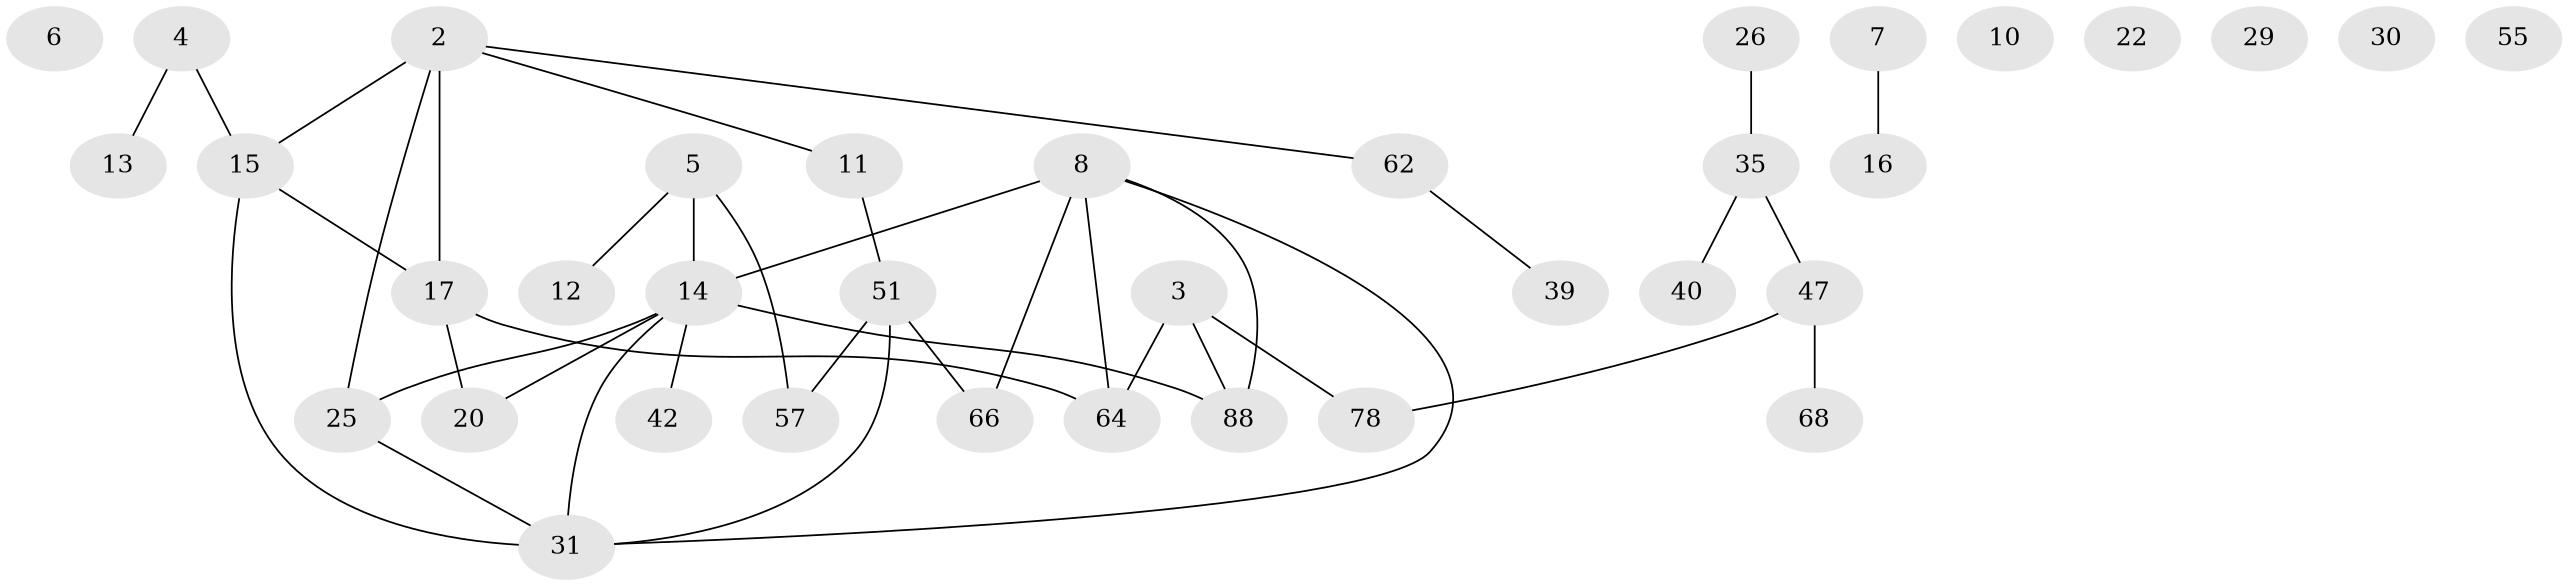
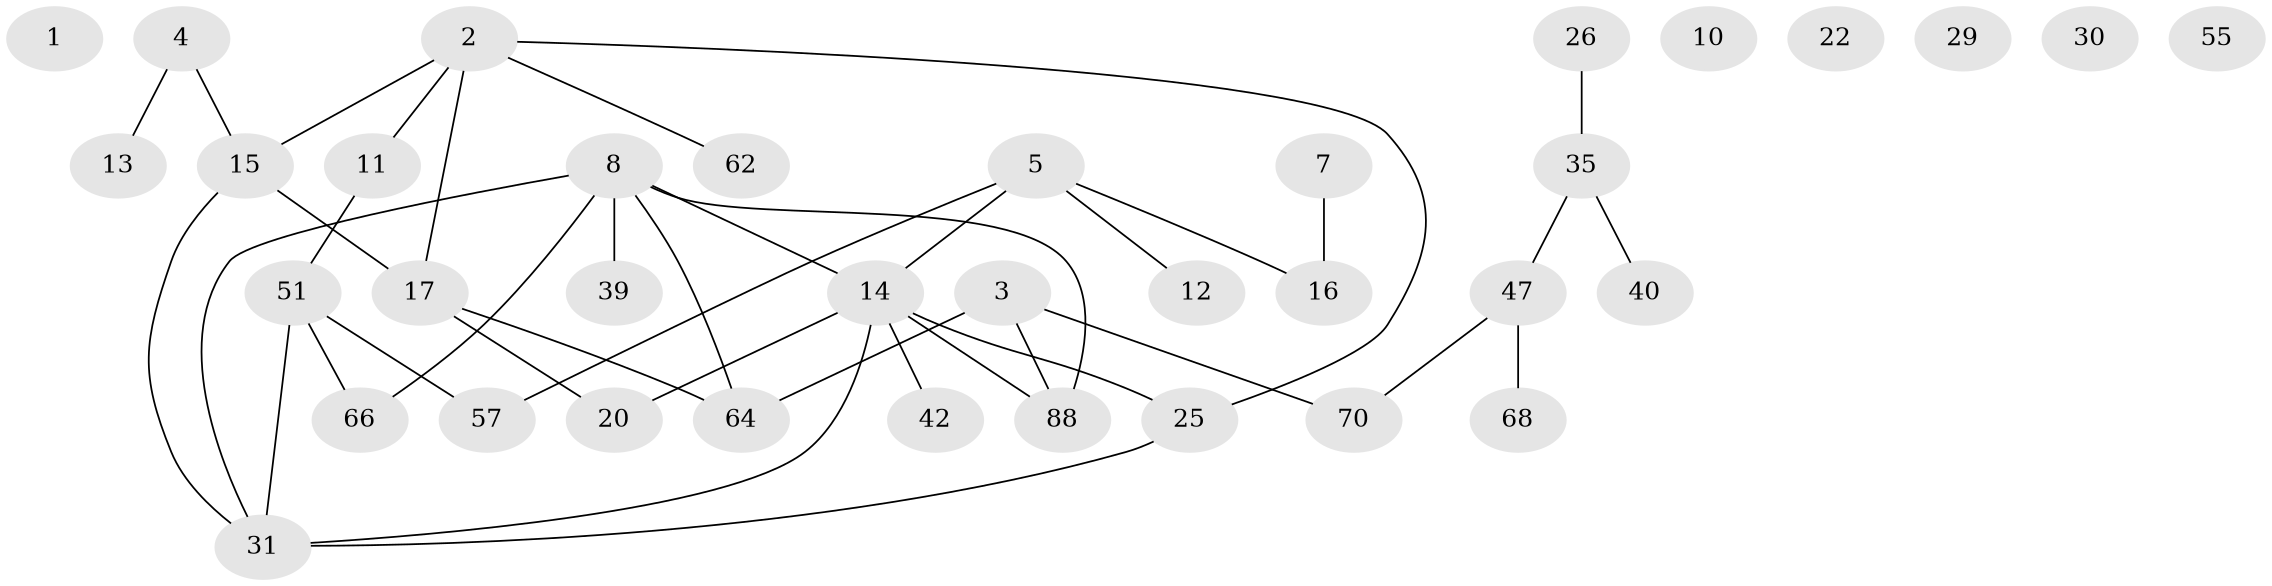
  graph {
    node [color=gray90 style=filled]
-   1 [label=6]
+   1
    2 [super="+19+32+46+48"]
    11 [super="+28"]
    15 [super="+55"]
    17 [super="+23+53"]
    25 [super="+27"]
    62
    n8 [label=51 super="+69"]
    31 [super="+43"]
    n10 [label=64]
    20 [super="+45"]
    3 [super="+49"]
    n13 [label=88 super="+60"]
-   70 [label=78]
+   70
    4 [super="+6"]
    13 [super="+34+36"]
    5 [super="+9+38"]
    12
    14 [super="+18+35+44"]
    16
    57
    42
    7 [super="+64"]
    8 [super="+41+51+61"]
    39
    66
    10
    22
    26 [super="+37"]
    n30 [label=35 super="+56+63"]
    40 [super="+67"]
    47 [super="+52"]
    29 [super="+59"]
    30
    68
    n36 [label=55]
    2 -- 11
    2 -- 15
    2 -- 17
    2 -- 25
    2 -- 62
    11 -- n8
    15 -- 17
    15 -- 31
    17 -- n10
    17 -- 20
    25 -- 31
    n8 -- 31
    n8 -- 57
    n8 -- 66
    3 -- n10
    3 -- n13
    3 -- 70
    4 -- 15
    4 -- 13
    5 -- 12
    5 -- 14
+   5 -- 16
    5 -- 57
    14 -- 25
    14 -- 31
    14 -- 20
    14 -- n13
    14 -- 42
    7 -- 16
    8 -- 31
    8 -- n10
    8 -- n13
    8 -- 14
-   62 -- 39
+   8 -- 39
    8 -- 66
    26 -- n30
    n30 -- 40
    n30 -- 47
    47 -- 70
    47 -- 68
  }
